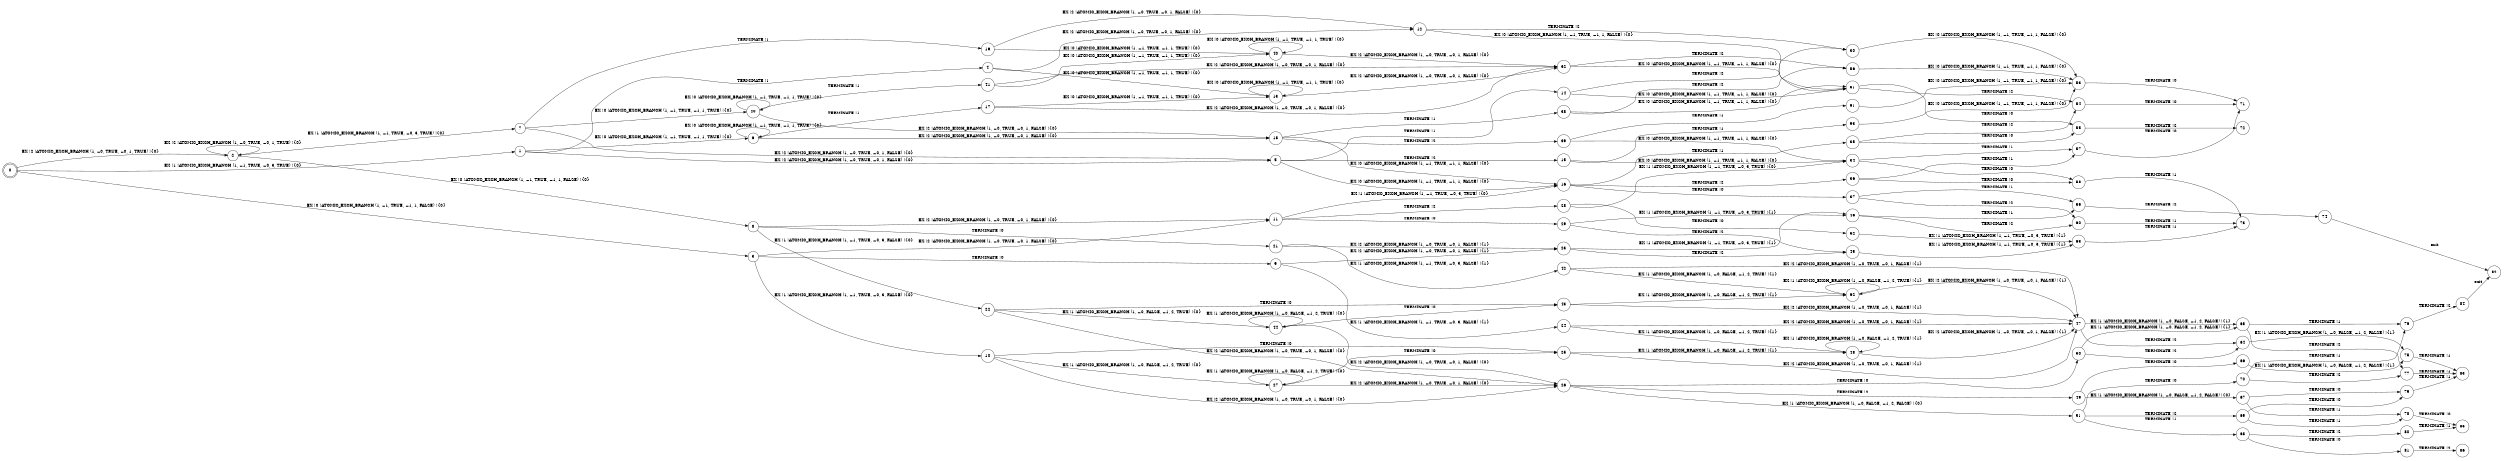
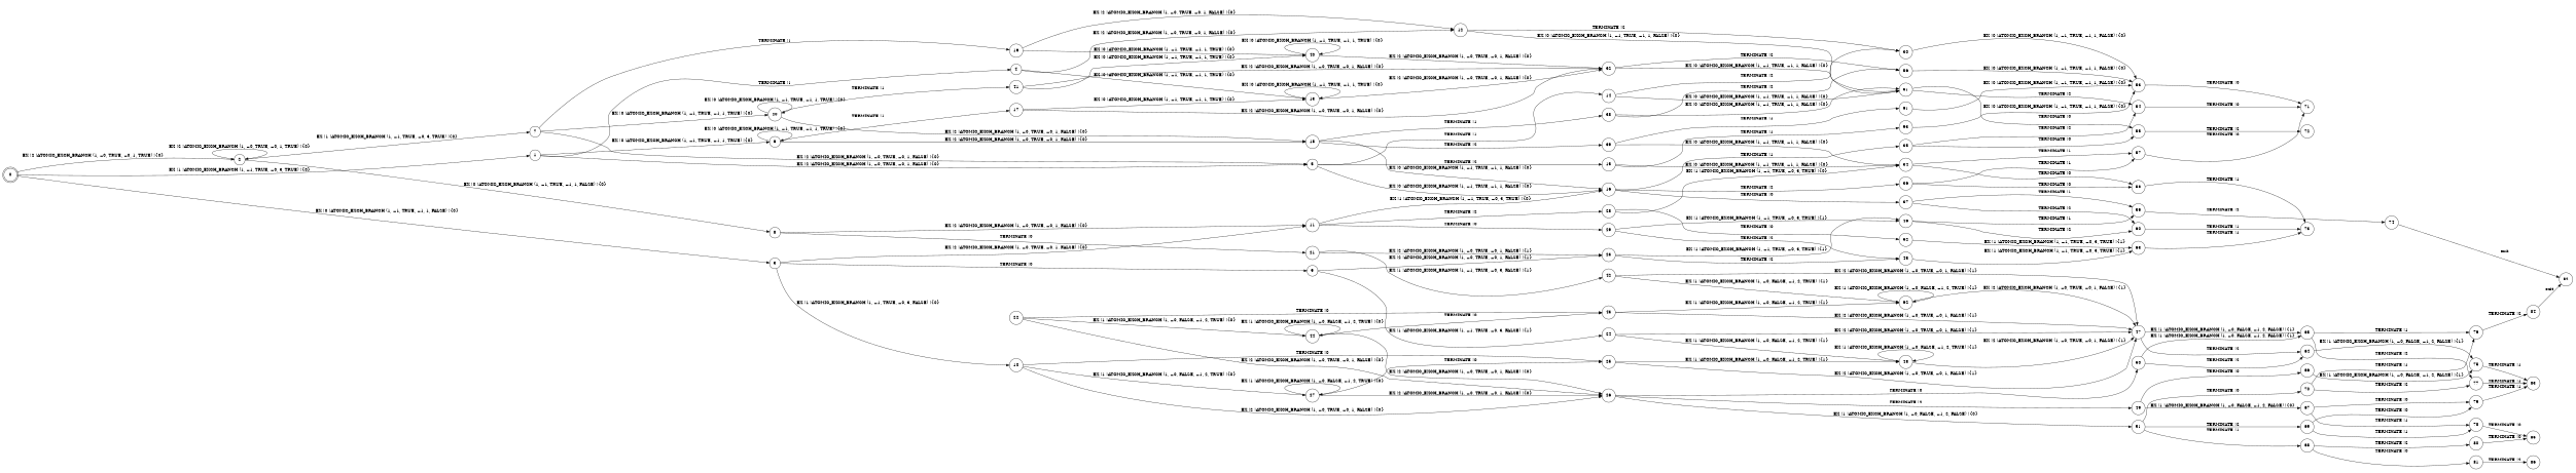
  digraph {
    rankdir=LR
    node [shape=circle]
    0 [peripheries=2]
    1
    2
    3
    4
    5
    6
    7
    8
    9
    10
    11
    12
    13
    14
    15
    16
    17
    18
    19
    20
    21
    22
    23
    24
    25
    26
    27
    28
    29
    30
    31
    32
    n34 [label=93]
    34
    35
    36
    37
    38
    39
    40
    41
    42
    43
    44
    45
    46
    47
    48
    49
    50
    51
    52
    53
    54
    55
    56
    57
    58
    59
    60
    61
    62
    63
    64
    65
    66
    67
    68
    69
    70
    71
    72
    73
    74
    75
    76
    77
    78
    79
    80
    81
    82
    83
    84
    85
    86
    0 -> 1 [label="EX !1 !ATOMIC_EXCH_BRANCH (1, +1, TRUE, +0, 3, TRUE) !{0}"]
    0 -> 2 [label="EX !2 !ATOMIC_EXCH_BRANCH (1, +0, TRUE, +0, 1, TRUE) !{0}"]
    0 -> 3 [label="EX !0 !ATOMIC_EXCH_BRANCH (1, +1, TRUE, +1, 1, FALSE) !{0}"]
    1 -> 4 [label="TERMINATE !1"]
    1 -> 5 [label="EX !2 !ATOMIC_EXCH_BRANCH (1, +0, TRUE, +0, 1, FALSE) !{0}"]
    1 -> 6 [label="EX !0 !ATOMIC_EXCH_BRANCH (1, +1, TRUE, +1, 1, TRUE) !{0}"]
    2 -> 2 [label="EX !2 !ATOMIC_EXCH_BRANCH (1, +0, TRUE, +0, 1, TRUE) !{0}"]
    2 -> 7 [label="EX !1 !ATOMIC_EXCH_BRANCH (1, +1, TRUE, +0, 3, TRUE) !{0}"]
    2 -> 8 [label="EX !0 !ATOMIC_EXCH_BRANCH (1, +1, TRUE, +1, 1, FALSE) !{0}"]
    3 -> 9 [label="TERMINATE !0"]
    3 -> 10 [label="EX !1 !ATOMIC_EXCH_BRANCH (1, +1, TRUE, +0, 3, FALSE) !{0}"]
    3 -> 11 [label="EX !2 !ATOMIC_EXCH_BRANCH (1, +0, TRUE, +0, 1, FALSE) !{0}"]
    4 -> 12 [label="EX !2 !ATOMIC_EXCH_BRANCH (1, +0, TRUE, +0, 1, FALSE) !{0}"]
    4 -> 13 [label="EX !0 !ATOMIC_EXCH_BRANCH (1, +1, TRUE, +1, 1, TRUE) !{0}"]
    5 -> 14 [label="TERMINATE !1"]
    5 -> 15 [label="TERMINATE !2"]
    5 -> 16 [label="EX !0 !ATOMIC_EXCH_BRANCH (1, +1, TRUE, +1, 1, FALSE) !{0}"]
    6 -> 6 [label="EX !0 !ATOMIC_EXCH_BRANCH (1, +1, TRUE, +1, 1, TRUE) !{0}"]
    6 -> 17 [label="TERMINATE !1"]
    6 -> 18 [label="EX !2 !ATOMIC_EXCH_BRANCH (1, +0, TRUE, +0, 1, FALSE) !{0}"]
    7 -> 5 [label="EX !2 !ATOMIC_EXCH_BRANCH (1, +0, TRUE, +0, 1, FALSE) !{0}"]
    7 -> 19 [label="TERMINATE !1"]
    7 -> 20 [label="EX !0 !ATOMIC_EXCH_BRANCH (1, +1, TRUE, +1, 1, TRUE) !{0}"]
    8 -> 11 [label="EX !2 !ATOMIC_EXCH_BRANCH (1, +0, TRUE, +0, 1, FALSE) !{0}"]
    8 -> 21 [label="TERMINATE !0"]
-   8 -> 22 [label="EX !1 !ATOMIC_EXCH_BRANCH (1, +1, TRUE, +0, 3, FALSE) !{0}"]
    9 -> 23 [label="EX !2 !ATOMIC_EXCH_BRANCH (1, +0, TRUE, +0, 1, FALSE) !{1}"]
    9 -> 24 [label="EX !1 !ATOMIC_EXCH_BRANCH (1, +1, TRUE, +0, 3, FALSE) !{1}"]
    10 -> 25 [label="TERMINATE !0"]
    10 -> 26 [label="EX !2 !ATOMIC_EXCH_BRANCH (1, +0, TRUE, +0, 1, FALSE) !{0}"]
    10 -> 27 [label="EX !1 !ATOMIC_EXCH_BRANCH (1, +0, FALSE, +1, 2, TRUE) !{0}"]
    11 -> 16 [label="EX !1 !ATOMIC_EXCH_BRANCH (1, +1, TRUE, +0, 3, TRUE) !{0}"]
    11 -> 28 [label="TERMINATE !2"]
    11 -> 29 [label="TERMINATE !0"]
    12 -> 30 [label="TERMINATE !2"]
    12 -> 31 [label="EX !0 !ATOMIC_EXCH_BRANCH (1, +1, TRUE, +1, 1, FALSE) !{0}"]
    13 -> 13 [label="EX !0 !ATOMIC_EXCH_BRANCH (1, +1, TRUE, +1, 1, TRUE) !{0}"]
    13 -> 32 [label="EX !2 !ATOMIC_EXCH_BRANCH (1, +0, TRUE, +0, 1, FALSE) !{0}"]
    14 -> 30 [label="TERMINATE !2"]
    14 -> 31 [label="EX !0 !ATOMIC_EXCH_BRANCH (1, +1, TRUE, +1, 1, FALSE) !{0}"]
    15 -> n34 [label="TERMINATE !1"]
    15 -> 34 [label="EX !0 !ATOMIC_EXCH_BRANCH (1, +1, TRUE, +1, 1, FALSE) !{0}"]
    16 -> 35 [label="TERMINATE !1"]
    16 -> 36 [label="TERMINATE !2"]
    16 -> 37 [label="TERMINATE !0"]
    17 -> 13 [label="EX !0 !ATOMIC_EXCH_BRANCH (1, +1, TRUE, +1, 1, TRUE) !{0}"]
    17 -> 32 [label="EX !2 !ATOMIC_EXCH_BRANCH (1, +0, TRUE, +0, 1, FALSE) !{0}"]
    18 -> 16 [label="EX !0 !ATOMIC_EXCH_BRANCH (1, +1, TRUE, +1, 1, FALSE) !{0}"]
    18 -> 38 [label="TERMINATE !1"]
    18 -> 39 [label="TERMINATE !2"]
    19 -> 12 [label="EX !2 !ATOMIC_EXCH_BRANCH (1, +0, TRUE, +0, 1, FALSE) !{0}"]
    19 -> 40 [label="EX !0 !ATOMIC_EXCH_BRANCH (1, +1, TRUE, +1, 1, TRUE) !{0}"]
    20 -> 18 [label="EX !2 !ATOMIC_EXCH_BRANCH (1, +0, TRUE, +0, 1, FALSE) !{0}"]
    20 -> 20 [label="EX !0 !ATOMIC_EXCH_BRANCH (1, +1, TRUE, +1, 1, TRUE) !{0}"]
    20 -> 41 [label="TERMINATE !1"]
    21 -> 23 [label="EX !2 !ATOMIC_EXCH_BRANCH (1, +0, TRUE, +0, 1, FALSE) !{1}"]
    21 -> 42 [label="EX !1 !ATOMIC_EXCH_BRANCH (1, +1, TRUE, +0, 3, FALSE) !{1}"]
    22 -> 26 [label="EX !2 !ATOMIC_EXCH_BRANCH (1, +0, TRUE, +0, 1, FALSE) !{0}"]
    22 -> 43 [label="TERMINATE !0"]
    22 -> 44 [label="EX !1 !ATOMIC_EXCH_BRANCH (1, +0, FALSE, +1, 2, TRUE) !{0}"]
    23 -> 45 [label="TERMINATE !2"]
    23 -> 46 [label="EX !1 !ATOMIC_EXCH_BRANCH (1, +1, TRUE, +0, 3, TRUE) !{1}"]
    24 -> 47 [label="EX !2 !ATOMIC_EXCH_BRANCH (1, +0, TRUE, +0, 1, FALSE) !{1}"]
    24 -> 48 [label="EX !1 !ATOMIC_EXCH_BRANCH (1, +0, FALSE, +1, 2, TRUE) !{1}"]
    25 -> 47 [label="EX !2 !ATOMIC_EXCH_BRANCH (1, +0, TRUE, +0, 1, FALSE) !{1}"]
    25 -> 48 [label="EX !1 !ATOMIC_EXCH_BRANCH (1, +0, FALSE, +1, 2, TRUE) !{1}"]
    26 -> 49 [label="TERMINATE !2"]
    26 -> 50 [label="TERMINATE !0"]
    26 -> 51 [label="EX !1 !ATOMIC_EXCH_BRANCH (1, +0, FALSE, +1, 2, FALSE) !{0}"]
    27 -> 25 [label="TERMINATE !0"]
    27 -> 26 [label="EX !2 !ATOMIC_EXCH_BRANCH (1, +0, TRUE, +0, 1, FALSE) !{0}"]
    27 -> 27 [label="EX !1 !ATOMIC_EXCH_BRANCH (1, +0, FALSE, +1, 2, TRUE) !{0}"]
    28 -> 34 [label="EX !1 !ATOMIC_EXCH_BRANCH (1, +1, TRUE, +0, 3, TRUE) !{0}"]
    28 -> 52 [label="TERMINATE !0"]
    29 -> 45 [label="TERMINATE !2"]
    29 -> 46 [label="EX !1 !ATOMIC_EXCH_BRANCH (1, +1, TRUE, +0, 3, TRUE) !{1}"]
    30 -> 53 [label="EX !0 !ATOMIC_EXCH_BRANCH (1, +1, TRUE, +1, 1, FALSE) !{0}"]
    31 -> 54 [label="TERMINATE !2"]
    31 -> 55 [label="TERMINATE !0"]
    32 -> 31 [label="EX !0 !ATOMIC_EXCH_BRANCH (1, +1, TRUE, +1, 1, FALSE) !{0}"]
    32 -> 56 [label="TERMINATE !2"]
    n34 -> 53 [label="EX !0 !ATOMIC_EXCH_BRANCH (1, +1, TRUE, +1, 1, FALSE) !{0}"]
    34 -> 57 [label="TERMINATE !1"]
    34 -> 58 [label="TERMINATE !0"]
    35 -> 54 [label="TERMINATE !2"]
    35 -> 55 [label="TERMINATE !0"]
    36 -> 57 [label="TERMINATE !1"]
    36 -> 58 [label="TERMINATE !0"]
    37 -> 59 [label="TERMINATE !1"]
    37 -> 60 [label="TERMINATE !2"]
    38 -> 31 [label="EX !0 !ATOMIC_EXCH_BRANCH (1, +1, TRUE, +1, 1, FALSE) !{0}"]
    38 -> 56 [label="TERMINATE !2"]
    39 -> 34 [label="EX !0 !ATOMIC_EXCH_BRANCH (1, +1, TRUE, +1, 1, FALSE) !{0}"]
    39 -> 61 [label="TERMINATE !1"]
    40 -> 32 [label="EX !2 !ATOMIC_EXCH_BRANCH (1, +0, TRUE, +0, 1, FALSE) !{0}"]
    40 -> 40 [label="EX !0 !ATOMIC_EXCH_BRANCH (1, +1, TRUE, +1, 1, TRUE) !{0}"]
    41 -> 32 [label="EX !2 !ATOMIC_EXCH_BRANCH (1, +0, TRUE, +0, 1, FALSE) !{0}"]
    41 -> 40 [label="EX !0 !ATOMIC_EXCH_BRANCH (1, +1, TRUE, +1, 1, TRUE) !{0}"]
    42 -> 47 [label="EX !2 !ATOMIC_EXCH_BRANCH (1, +0, TRUE, +0, 1, FALSE) !{1}"]
    42 -> 62 [label="EX !1 !ATOMIC_EXCH_BRANCH (1, +0, FALSE, +1, 2, TRUE) !{1}"]
    43 -> 47 [label="EX !2 !ATOMIC_EXCH_BRANCH (1, +0, TRUE, +0, 1, FALSE) !{1}"]
    43 -> 62 [label="EX !1 !ATOMIC_EXCH_BRANCH (1, +0, FALSE, +1, 2, TRUE) !{1}"]
    44 -> 26 [label="EX !2 !ATOMIC_EXCH_BRANCH (1, +0, TRUE, +0, 1, FALSE) !{0}"]
    44 -> 43 [label="TERMINATE !0"]
    44 -> 44 [label="EX !1 !ATOMIC_EXCH_BRANCH (1, +0, FALSE, +1, 2, TRUE) !{0}"]
    45 -> 63 [label="EX !1 !ATOMIC_EXCH_BRANCH (1, +1, TRUE, +0, 3, TRUE) !{1}"]
    46 -> 59 [label="TERMINATE !1"]
    46 -> 60 [label="TERMINATE !2"]
    47 -> 64 [label="TERMINATE !2"]
    47 -> 65 [label="EX !1 !ATOMIC_EXCH_BRANCH (1, +0, FALSE, +1, 2, FALSE) !{1}"]
    48 -> 47 [label="EX !2 !ATOMIC_EXCH_BRANCH (1, +0, TRUE, +0, 1, FALSE) !{1}"]
    48 -> 48 [label="EX !1 !ATOMIC_EXCH_BRANCH (1, +0, FALSE, +1, 2, TRUE) !{1}"]
    49 -> 66 [label="TERMINATE !0"]
    49 -> 67 [label="EX !1 !ATOMIC_EXCH_BRANCH (1, +0, FALSE, +1, 2, FALSE) !{0}"]
    50 -> 64 [label="TERMINATE !2"]
    50 -> 65 [label="EX !1 !ATOMIC_EXCH_BRANCH (1, +0, FALSE, +1, 2, FALSE) !{1}"]
    51 -> 68 [label="TERMINATE !1"]
    51 -> 69 [label="TERMINATE !2"]
    51 -> 70 [label="TERMINATE !0"]
    52 -> 63 [label="EX !1 !ATOMIC_EXCH_BRANCH (1, +1, TRUE, +0, 3, TRUE) !{1}"]
    53 -> 71 [label="TERMINATE !0"]
    54 -> 71 [label="TERMINATE !0"]
    55 -> 72 [label="TERMINATE !2"]
    56 -> 53 [label="EX !0 !ATOMIC_EXCH_BRANCH (1, +1, TRUE, +1, 1, FALSE) !{0}"]
    57 -> 71 [label="TERMINATE !0"]
    58 -> 73 [label="TERMINATE !1"]
    59 -> 74 [label="TERMINATE !2"]
    60 -> 73 [label="TERMINATE !1"]
    61 -> 53 [label="EX !0 !ATOMIC_EXCH_BRANCH (1, +1, TRUE, +1, 1, FALSE) !{0}"]
    62 -> 47 [label="EX !2 !ATOMIC_EXCH_BRANCH (1, +0, TRUE, +0, 1, FALSE) !{1}"]
    62 -> 62 [label="EX !1 !ATOMIC_EXCH_BRANCH (1, +0, FALSE, +1, 2, TRUE) !{1}"]
    63 -> 73 [label="TERMINATE !1"]
    64 -> 75 [label="EX !1 !ATOMIC_EXCH_BRANCH (1, +0, FALSE, +1, 2, FALSE) !{1}"]
    65 -> 76 [label="TERMINATE !1"]
    65 -> 77 [label="TERMINATE !2"]
    66 -> 75 [label="EX !1 !ATOMIC_EXCH_BRANCH (1, +0, FALSE, +1, 2, FALSE) !{1}"]
    67 -> 78 [label="TERMINATE !1"]
    67 -> 79 [label="TERMINATE !0"]
    68 -> 80 [label="TERMINATE !2"]
    68 -> 81 [label="TERMINATE !0"]
    69 -> 78 [label="TERMINATE !1"]
    69 -> 79 [label="TERMINATE !0"]
    70 -> 76 [label="TERMINATE !1"]
    70 -> 77 [label="TERMINATE !2"]
    74 -> 82 [label=exit]
    75 -> 83 [label="TERMINATE !1"]
    76 -> 84 [label="TERMINATE !2"]
    77 -> 83 [label="TERMINATE !1"]
    78 -> 85 [label="TERMINATE !0"]
    79 -> 83 [label="TERMINATE !1"]
-   80 -> 85 [label="TERMINATE !1"]
+   80 -> 85 [label="TERMINATE !0"]
    81 -> 86 [label="TERMINATE !2"]
    84 -> 82 [label=exit]
  }
